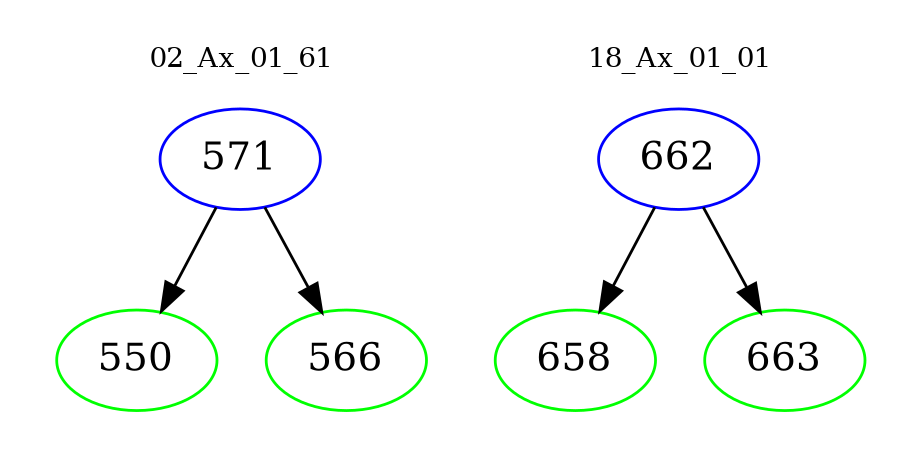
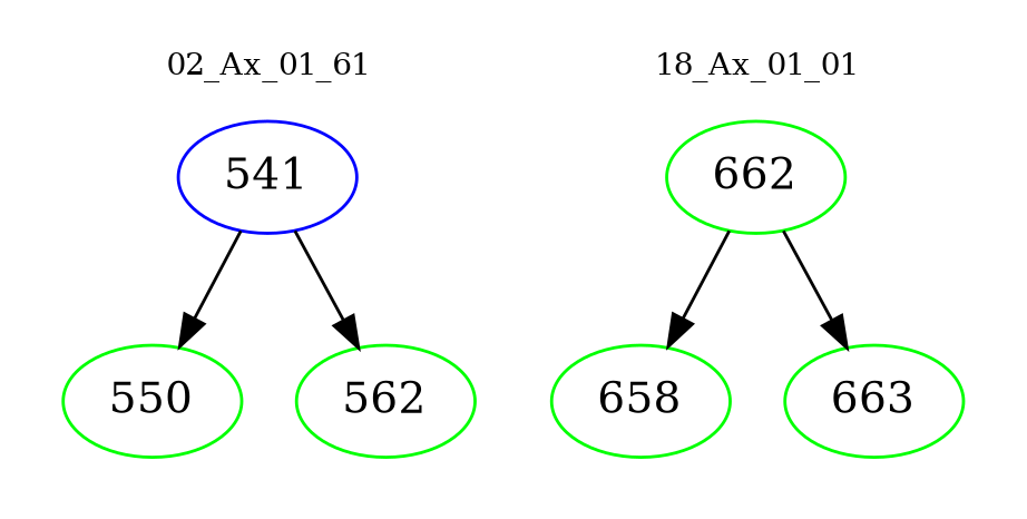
  digraph {
    node [color=green]
    edge [color=black]
-   n1 [color=blue label=571]
+   n1 [color=blue label=541]
    n2 [label=550]
-   n3 [label=566]
-   n4 [color=blue label=662]
+   n3 [label=562]
+   n4 [label=662]
    n5 [label=658]
    n6 [label=663]
    subgraph cluster_1 {
      color=white
      fontsize=10
      label="02_Ax_01_61"
      n1
      n2
      n3
    }
    subgraph cluster_2 {
      color=white
      fontsize=10
      label="18_Ax_01_01"
      n4
      n5
      n6
    }
    n1 -> n2
    n1 -> n3
    n4 -> n5
    n4 -> n6
  }
